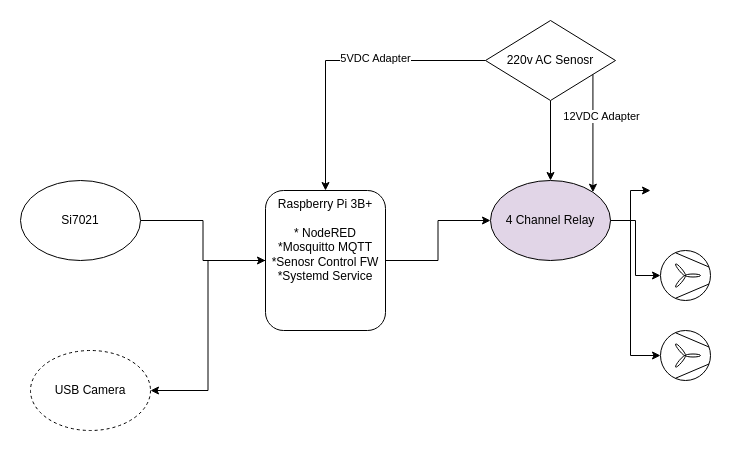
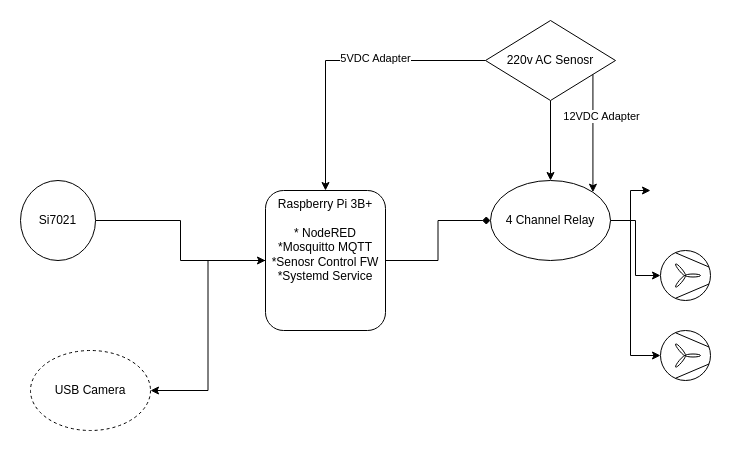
  <mxCell id="0" />
  <mxCell id="1" parent="0" />
- <mxCell id="2" style="edgeStyle=orthogonalEdgeStyle;rounded=0;orthogonalLoop=1;jettySize=auto;html=1;entryX=0;entryY=0.5;entryDx=0;entryDy=0;" edge="1" parent="1" source="4" target="10"><mxGeometry relative="1" as="geometry" /></mxCell>
+ <mxCell id="2" style="edgeStyle=orthogonalEdgeStyle;rounded=0;orthogonalLoop=1;jettySize=auto;html=1;entryX=0;entryY=0.5;entryDx=0;entryDy=0;endArrow=diamond;" edge="1" parent="1" source="4" target="10"><mxGeometry relative="1" as="geometry" /></mxCell>
  <mxCell id="3" style="edgeStyle=orthogonalEdgeStyle;rounded=0;orthogonalLoop=1;jettySize=auto;html=1;entryX=1;entryY=0.5;entryDx=0;entryDy=0;" edge="1" parent="1" source="4" target="20"><mxGeometry relative="1" as="geometry" /></mxCell>
  <mxCell id="4" value="Raspberry Pi 3B+&lt;br&gt;&lt;br&gt;* NodeRED&lt;br&gt;*Mosquitto MQTT&lt;br&gt;*Senosr Control FW&lt;br&gt;*Systemd Service" style="rounded=1;whiteSpace=wrap;html=1;align=center;verticalAlign=top;" vertex="1" parent="1"><mxGeometry x="265" y="190" width="120" height="140" as="geometry" /></mxCell>
  <mxCell id="5" style="edgeStyle=orthogonalEdgeStyle;rounded=0;orthogonalLoop=1;jettySize=auto;html=1;entryX=0;entryY=0.5;entryDx=0;entryDy=0;" edge="1" parent="1" source="6" target="4"><mxGeometry relative="1" as="geometry" /></mxCell>
- <mxCell id="6" value="Si7021" style="ellipse;whiteSpace=wrap;html=1;" vertex="1" parent="1"><mxGeometry x="20" y="180" width="120" height="80" as="geometry" /></mxCell>
+ <mxCell id="6" value="Si7021" style="ellipse;whiteSpace=wrap;html=1;" vertex="1" parent="1"><mxGeometry x="20" y="180" width="75" height="80" as="geometry" /></mxCell>
  <mxCell id="7" style="edgeStyle=orthogonalEdgeStyle;rounded=0;orthogonalLoop=1;jettySize=auto;html=1;" edge="1" parent="1" source="10" target="11"><mxGeometry relative="1" as="geometry" /></mxCell>
  <mxCell id="8" style="edgeStyle=orthogonalEdgeStyle;rounded=0;orthogonalLoop=1;jettySize=auto;html=1;" edge="1" parent="1" source="10" target="13"><mxGeometry relative="1" as="geometry" /></mxCell>
  <mxCell id="9" style="edgeStyle=orthogonalEdgeStyle;rounded=0;orthogonalLoop=1;jettySize=auto;html=1;" edge="1" parent="1" source="10" target="12"><mxGeometry relative="1" as="geometry"><Array as="points"><mxPoint x="630" y="220" /><mxPoint x="630" y="355" /></Array></mxGeometry></mxCell>
- <mxCell id="10" value="4 Channel Relay" style="ellipse;whiteSpace=wrap;html=1;fillColor=#e1d5e7;" vertex="1" parent="1"><mxGeometry x="490" y="180" width="120" height="80" as="geometry" /></mxCell>
+ <mxCell id="10" value="4 Channel Relay" style="ellipse;whiteSpace=wrap;html=1;" vertex="1" parent="1"><mxGeometry x="490" y="180" width="120" height="80" as="geometry" /></mxCell>
  <mxCell id="11" value="" style="shape=image;html=1;verticalAlign=top;verticalLabelPosition=bottom;labelBackgroundColor=#ffffff;imageAspect=0;aspect=fixed;image=https://cdn2.iconfinder.com/data/icons/boxicons-solid-vol-1/24/bxs-bulb-128.png" vertex="1" parent="1"><mxGeometry x="650" y="160" width="60" height="60" as="geometry" /></mxCell>
  <mxCell id="12" value="" style="verticalLabelPosition=bottom;outlineConnect=0;align=center;dashed=0;html=1;verticalAlign=top;shape=mxgraph.pid2misc.fan;fanType=common" vertex="1" parent="1"><mxGeometry x="660" y="330" width="50" height="50" as="geometry" /></mxCell>
  <mxCell id="13" value="" style="verticalLabelPosition=bottom;outlineConnect=0;align=center;dashed=0;html=1;verticalAlign=top;shape=mxgraph.pid2misc.fan;fanType=common" vertex="1" parent="1"><mxGeometry x="660" y="250" width="50" height="50" as="geometry" /></mxCell>
  <mxCell id="14" style="edgeStyle=orthogonalEdgeStyle;rounded=0;orthogonalLoop=1;jettySize=auto;html=1;entryX=0.5;entryY=0;entryDx=0;entryDy=0;" edge="1" parent="1" source="19" target="10"><mxGeometry relative="1" as="geometry" /></mxCell>
  <mxCell id="15" style="edgeStyle=orthogonalEdgeStyle;rounded=0;orthogonalLoop=1;jettySize=auto;html=1;entryX=1;entryY=0;entryDx=0;entryDy=0;" edge="1" parent="1" source="19" target="10"><mxGeometry relative="1" as="geometry"><Array as="points"><mxPoint x="580" y="100" /><mxPoint x="580" y="100" /></Array></mxGeometry></mxCell>
  <mxCell id="16" value="12VDC Adapter" style="edgeLabel;html=1;align=center;verticalAlign=middle;resizable=0;points=[];" vertex="1" connectable="0" parent="15"><mxGeometry x="-0.285" y="-4" relative="1" as="geometry"><mxPoint x="12" as="offset" /></mxGeometry></mxCell>
  <mxCell id="17" style="edgeStyle=orthogonalEdgeStyle;rounded=0;orthogonalLoop=1;jettySize=auto;html=1;entryX=0.5;entryY=0;entryDx=0;entryDy=0;" edge="1" parent="1" source="19" target="4"><mxGeometry relative="1" as="geometry" /></mxCell>
  <mxCell id="18" value="5VDC Adapter" style="edgeLabel;html=1;align=center;verticalAlign=middle;resizable=0;points=[];" vertex="1" connectable="0" parent="17"><mxGeometry x="-0.237" y="-3" relative="1" as="geometry"><mxPoint as="offset" /></mxGeometry></mxCell>
  <mxCell id="19" value="220v AC Senosr" style="rhombus;whiteSpace=wrap;html=1;" vertex="1" parent="1"><mxGeometry x="485" y="20" width="130" height="80" as="geometry" /></mxCell>
  <mxCell id="20" value="USB Camera" style="ellipse;whiteSpace=wrap;html=1;dashed=1;" vertex="1" parent="1"><mxGeometry x="30" y="350" width="120" height="80" as="geometry" /></mxCell>
